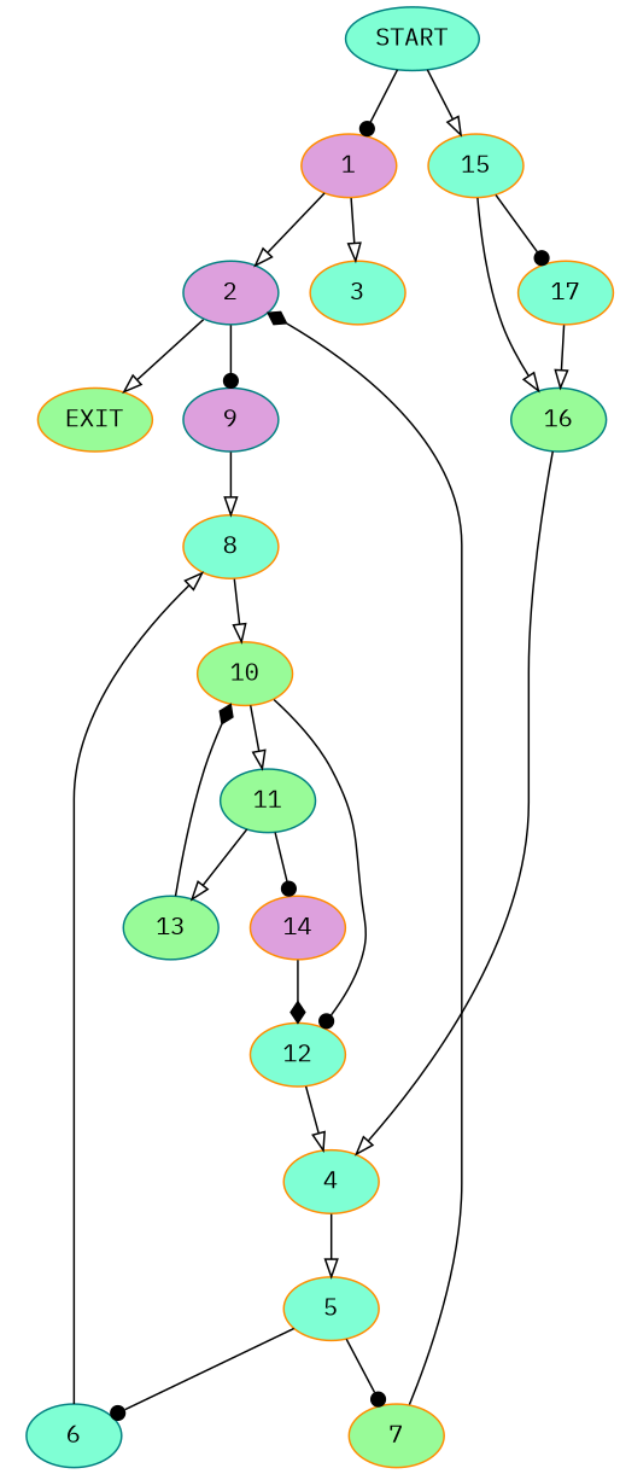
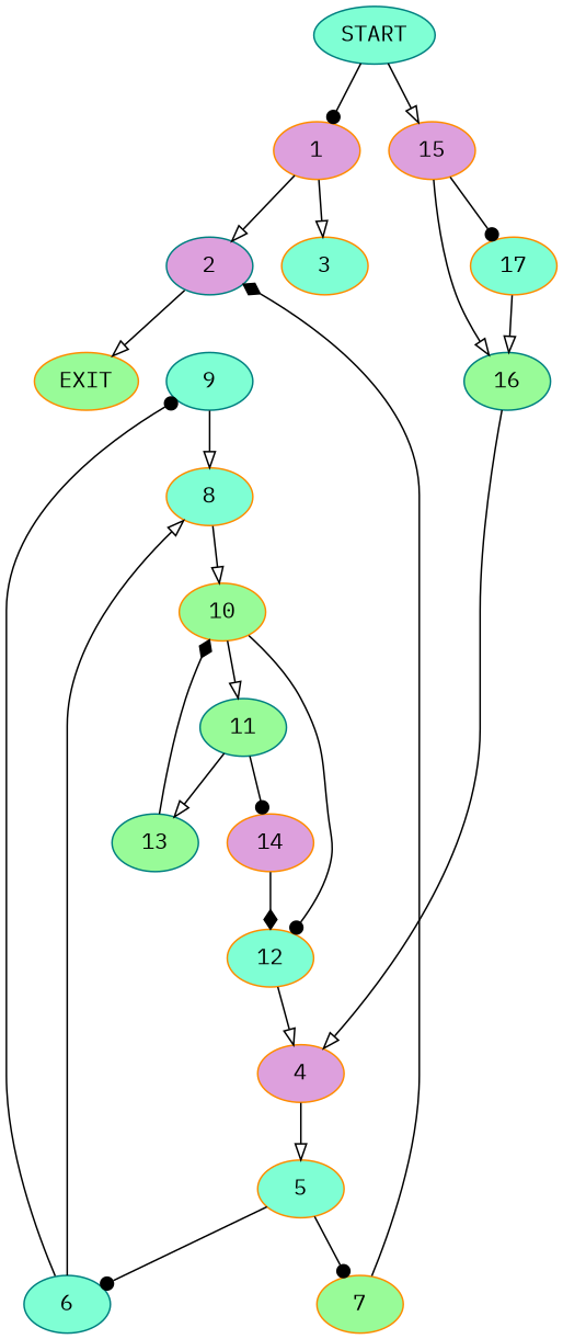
  digraph {
    fontname="IBM Plex Mono"
    node [color=darkorange fillcolor=aquamarine fontname="IBM Plex Mono" style=filled]
    edge [arrowhead=onormal fontname="IBM Plex Mono"]
    n1 [color=teal label=START]
    1 [fillcolor=plum]
-   15
+   15 [fillcolor=plum]
    2 [color=teal fillcolor=plum]
    3
    16 [color=teal fillcolor=palegreen]
    17
    n8 [fillcolor=palegreen label=EXIT]
-   4
+   4 [fillcolor=plum]
    5
    6 [color=teal]
    7 [fillcolor=palegreen]
    8
-   9 [color=teal fillcolor=plum]
+   9 [color=teal]
    10 [fillcolor=palegreen]
    11 [color=teal fillcolor=palegreen]
    12
    13 [color=teal fillcolor=palegreen]
    14 [fillcolor=plum]
    n1 -> 1 [arrowhead=dot]
    n1 -> 15
    1 -> 2
    1 -> 3
    15 -> 16
    15 -> 17 [arrowhead=dot]
    2 -> n8
    16 -> 4
    17 -> 16
    4 -> 5
    5 -> 6 [arrowhead=dot]
    5 -> 7 [arrowhead=dot]
    6 -> 8
-   2 -> 9 [arrowhead=dot]
+   6 -> 9 [arrowhead=dot]
    7 -> 2 [arrowhead=diamond]
    8 -> 10
    9 -> 8
    10 -> 11
    10 -> 12 [arrowhead=dot]
    11 -> 13
    11 -> 14 [arrowhead=dot]
    12 -> 4
    13 -> 10 [arrowhead=diamond]
    14 -> 12 [arrowhead=diamond]
  }
